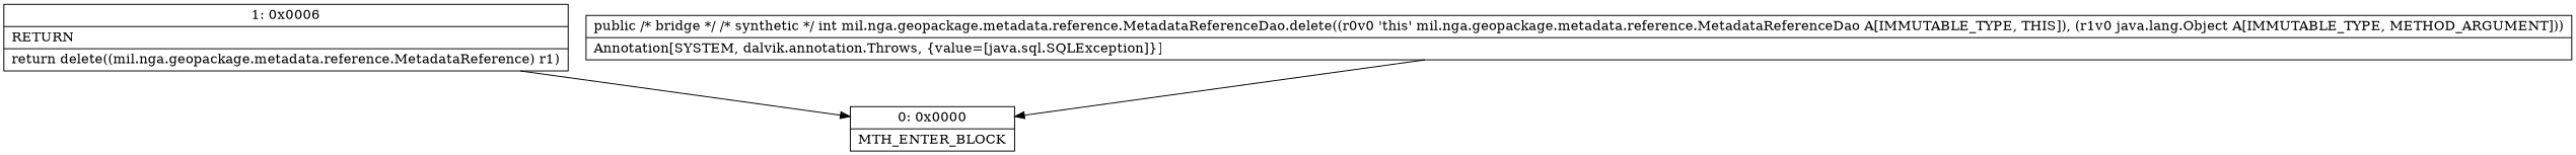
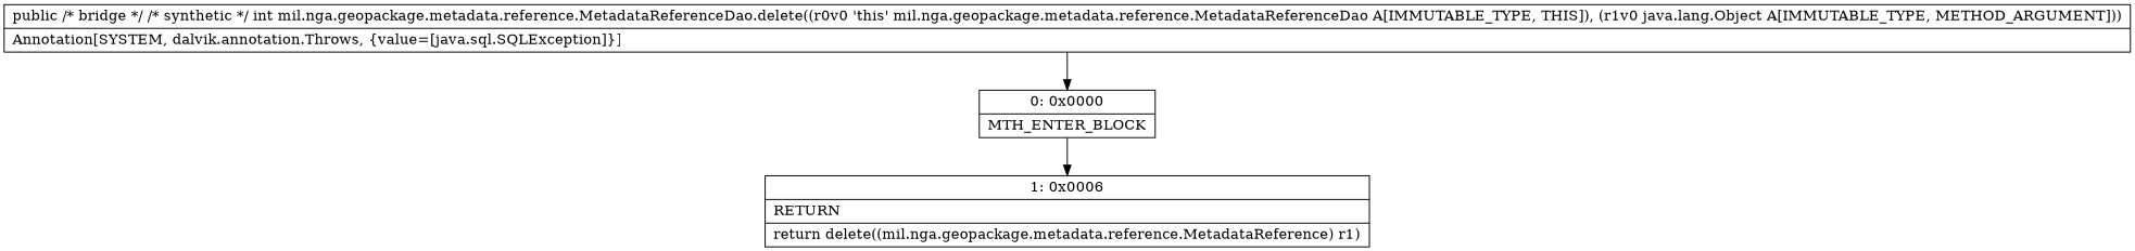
  digraph {
    node [shape=record]
    n1 [label="{0\:\ 0x0000|MTH_ENTER_BLOCK\l}"]
    n2 [label="{1\:\ 0x0006|RETURN\l|return delete((mil.nga.geopackage.metadata.reference.MetadataReference) r1)\l}"]
    n3 [label="{public \/* bridge *\/ \/* synthetic *\/ int mil.nga.geopackage.metadata.reference.MetadataReferenceDao.delete((r0v0 'this' mil.nga.geopackage.metadata.reference.MetadataReferenceDao A[IMMUTABLE_TYPE, THIS]), (r1v0 java.lang.Object A[IMMUTABLE_TYPE, METHOD_ARGUMENT]))  | Annotation[SYSTEM, dalvik.annotation.Throws, \{value=[java.sql.SQLException]\}]\l}"]
-   n2 -> n1
+   n1 -> n2
    n3 -> n1
  }
